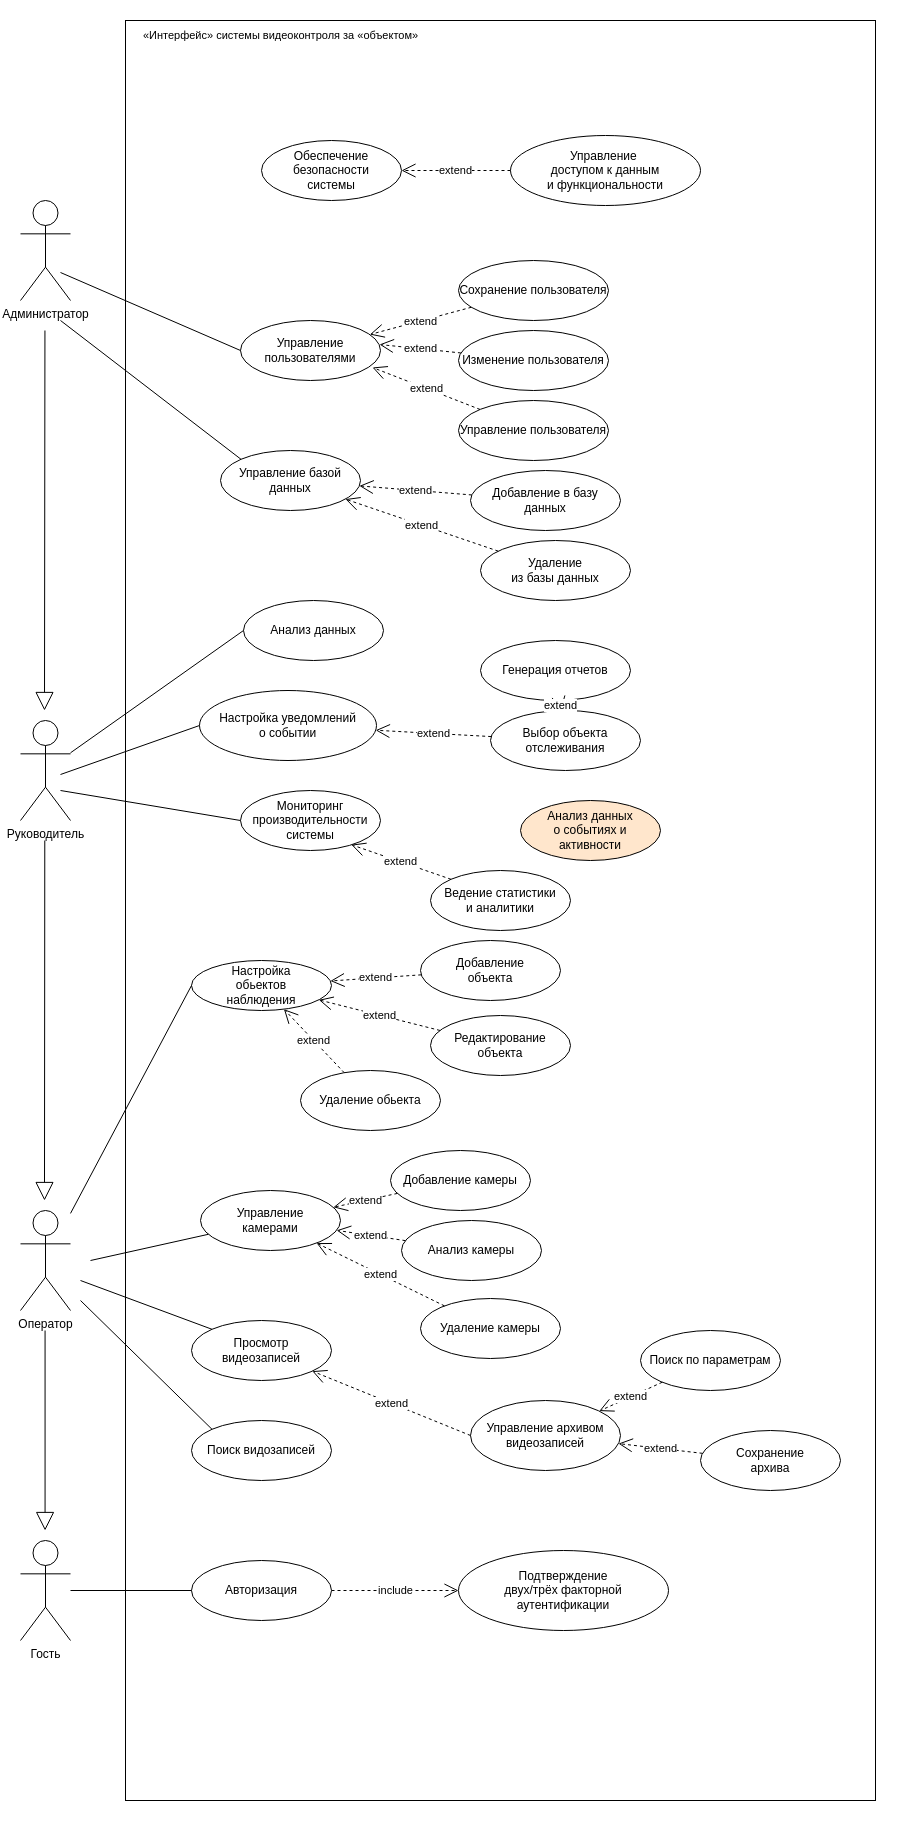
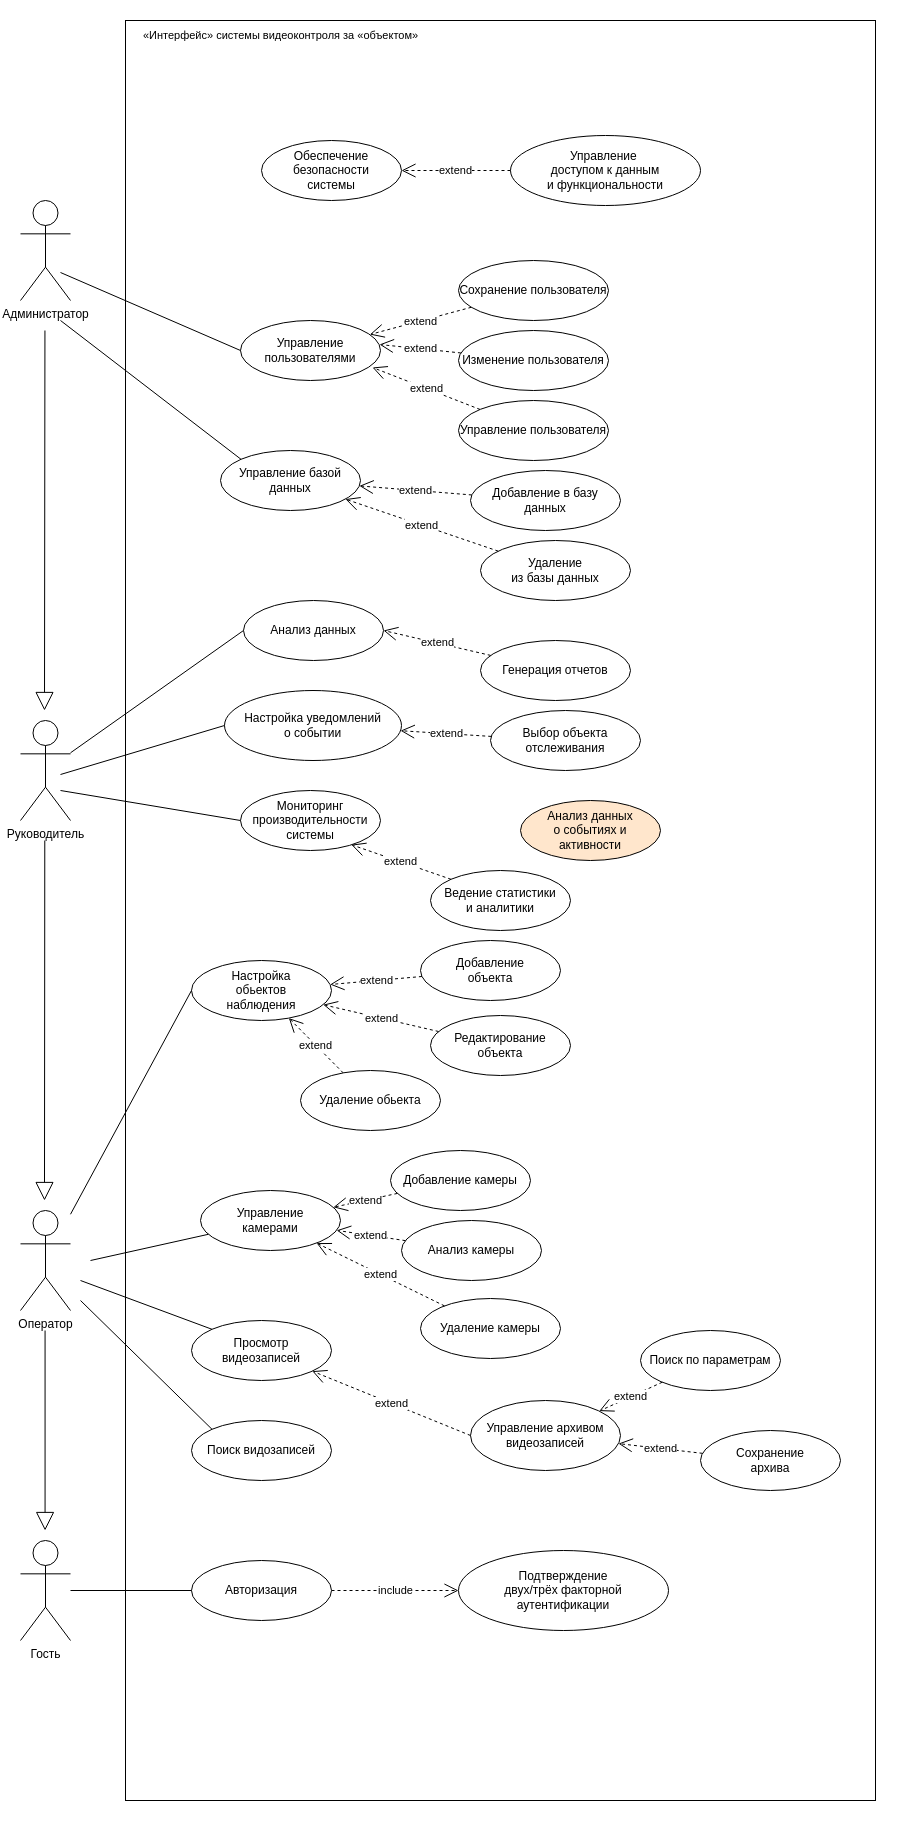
  <mxCell id="0" />
  <mxCell id="1" parent="0" />
  <mxCell id="2" value="" style="rounded=0;whiteSpace=wrap;html=1;" parent="1" vertex="1"><mxGeometry x="125" y="20" width="750" height="1780" as="geometry" /></mxCell>
  <mxCell id="3" value="Администратор" style="shape=umlActor;verticalLabelPosition=bottom;verticalAlign=top;html=1;outlineConnect=0;" parent="1" vertex="1"><mxGeometry x="20" y="200" width="50" height="100" as="geometry" /></mxCell>
  <mxCell id="4" value="Оператор" style="shape=umlActor;verticalLabelPosition=bottom;verticalAlign=top;html=1;outlineConnect=0;" parent="1" vertex="1"><mxGeometry x="20" y="1210" width="50" height="100" as="geometry" /></mxCell>
  <mxCell id="5" value="&lt;div&gt;Руководитель&lt;/div&gt;" style="shape=umlActor;verticalLabelPosition=bottom;verticalAlign=top;html=1;outlineConnect=0;" parent="1" vertex="1"><mxGeometry x="20" y="720" width="50" height="100" as="geometry" /></mxCell>
  <mxCell id="6" value="Гость" style="shape=umlActor;verticalLabelPosition=bottom;verticalAlign=top;html=1;outlineConnect=0;" parent="1" vertex="1"><mxGeometry x="20" y="1540" width="50" height="100" as="geometry" /></mxCell>
  <mxCell id="7" value="&lt;span style=&quot;font-size: 11px;&quot;&gt;«Интерфейс» системы видеоконтроля за «объектом»&lt;/span&gt;" style="text;html=1;align=center;verticalAlign=middle;resizable=0;points=[];autosize=1;strokeColor=none;fillColor=none;fontSize=11;" parent="1" vertex="1"><mxGeometry x="130" y="20" width="300" height="30" as="geometry" /></mxCell>
  <mxCell id="8" value="Управление пользователями" style="ellipse;whiteSpace=wrap;html=1;" parent="1" vertex="1"><mxGeometry x="240" y="320" width="140" height="60" as="geometry" /></mxCell>
  <mxCell id="9" value="" style="endArrow=none;html=1;rounded=0;entryX=0;entryY=0.5;entryDx=0;entryDy=0;" parent="1" target="8" edge="1"><mxGeometry width="50" height="50" relative="1" as="geometry"><mxPoint x="60" y="272" as="sourcePoint" /><mxPoint x="160" y="288" as="targetPoint" /><Array as="points" /></mxGeometry></mxCell>
  <mxCell id="10" value="Сохранение пользователя" style="ellipse;whiteSpace=wrap;html=1;" parent="1" vertex="1"><mxGeometry x="458" y="260" width="150" height="60" as="geometry" /></mxCell>
  <mxCell id="11" value="Изменение пользователя" style="ellipse;whiteSpace=wrap;html=1;" parent="1" vertex="1"><mxGeometry x="458" y="330" width="150" height="60" as="geometry" /></mxCell>
  <mxCell id="12" value="Управление пользователя" style="ellipse;whiteSpace=wrap;html=1;" parent="1" vertex="1"><mxGeometry x="458" y="400" width="150" height="60" as="geometry" /></mxCell>
  <mxCell id="13" value="Обеспечение&lt;br&gt;безопасности&lt;br&gt;системы" style="ellipse;whiteSpace=wrap;html=1;" parent="1" vertex="1"><mxGeometry x="261" y="140" width="140" height="60" as="geometry" /></mxCell>
  <mxCell id="14" value="Управление&amp;nbsp;&lt;br&gt;доступом к данным&lt;br&gt;и функциональности" style="ellipse;whiteSpace=wrap;html=1;" parent="1" vertex="1"><mxGeometry x="510" y="135" width="190" height="70" as="geometry" /></mxCell>
  <mxCell id="15" value="Мониторинг&lt;br&gt;производительности&lt;br&gt;системы" style="ellipse;whiteSpace=wrap;html=1;" parent="1" vertex="1"><mxGeometry x="240" y="790" width="140" height="60" as="geometry" /></mxCell>
  <mxCell id="16" value="Анализ данных&lt;div&gt;о событиях и активности&lt;/div&gt;" style="ellipse;whiteSpace=wrap;html=1;fillColor=#ffe6cc;" parent="1" vertex="1"><mxGeometry x="520" y="800" width="140" height="60" as="geometry" /></mxCell>
  <mxCell id="17" value="" style="endArrow=block;endSize=16;endFill=0;html=1;rounded=0;" parent="1" edge="1"><mxGeometry width="160" relative="1" as="geometry"><mxPoint x="44.29" y="840" as="sourcePoint" /><mxPoint x="44" y="1200" as="targetPoint" /></mxGeometry></mxCell>
  <mxCell id="18" value="Управление базой данных" style="ellipse;whiteSpace=wrap;html=1;" parent="1" vertex="1"><mxGeometry x="220" y="450" width="140" height="60" as="geometry" /></mxCell>
  <mxCell id="19" value="Добавление в базу данных" style="ellipse;whiteSpace=wrap;html=1;" parent="1" vertex="1"><mxGeometry x="470" y="470" width="150" height="60" as="geometry" /></mxCell>
  <mxCell id="20" value="Удаление &lt;br&gt;из базы данных" style="ellipse;whiteSpace=wrap;html=1;" parent="1" vertex="1"><mxGeometry x="480" y="540" width="150" height="60" as="geometry" /></mxCell>
  <mxCell id="21" value="" style="endArrow=none;html=1;rounded=0;entryX=0;entryY=0;entryDx=0;entryDy=0;" parent="1" target="18" edge="1"><mxGeometry width="50" height="50" relative="1" as="geometry"><mxPoint x="60" y="320" as="sourcePoint" /><mxPoint x="250" y="469" as="targetPoint" /><Array as="points" /></mxGeometry></mxCell>
  <mxCell id="22" value="Анализ данных" style="ellipse;whiteSpace=wrap;html=1;" parent="1" vertex="1"><mxGeometry x="243" y="600" width="140" height="60" as="geometry" /></mxCell>
  <mxCell id="23" value="Генерация отчетов" style="ellipse;whiteSpace=wrap;html=1;" parent="1" vertex="1"><mxGeometry x="480" y="640" width="150" height="60" as="geometry" /></mxCell>
  <mxCell id="24" value="" style="endArrow=none;html=1;rounded=0;entryX=0;entryY=0.5;entryDx=0;entryDy=0;" parent="1" source="5" target="22" edge="1"><mxGeometry width="50" height="50" relative="1" as="geometry"><mxPoint x="210" y="850.5" as="sourcePoint" /><mxPoint x="401" y="999.5" as="targetPoint" /><Array as="points" /></mxGeometry></mxCell>
- <mxCell id="25" value="Настройка уведомлений&lt;br&gt;о событии" style="ellipse;whiteSpace=wrap;html=1;" parent="1" vertex="1"><mxGeometry x="199" y="690" width="177" height="70" as="geometry" /></mxCell>
+ <mxCell id="25" value="Настройка уведомлений&lt;br&gt;о событии" style="ellipse;whiteSpace=wrap;html=1;" parent="1" vertex="1"><mxGeometry x="224" y="690" width="177" height="70" as="geometry" /></mxCell>
  <mxCell id="26" value="" style="endArrow=none;html=1;rounded=0;entryX=0;entryY=0.5;entryDx=0;entryDy=0;" parent="1" target="25" edge="1"><mxGeometry width="50" height="50" relative="1" as="geometry"><mxPoint x="60" y="774" as="sourcePoint" /><mxPoint x="240" y="774" as="targetPoint" /><Array as="points" /></mxGeometry></mxCell>
  <mxCell id="27" value="Выбор объекта&lt;br&gt;отслеживания" style="ellipse;whiteSpace=wrap;html=1;" parent="1" vertex="1"><mxGeometry x="490" y="710" width="150" height="60" as="geometry" /></mxCell>
  <mxCell id="28" value="" style="endArrow=none;html=1;rounded=0;entryX=0;entryY=0.5;entryDx=0;entryDy=0;" parent="1" target="15" edge="1"><mxGeometry width="50" height="50" relative="1" as="geometry"><mxPoint x="60" y="790" as="sourcePoint" /><mxPoint x="224" y="741" as="targetPoint" /><Array as="points" /></mxGeometry></mxCell>
  <mxCell id="29" value="" style="endArrow=block;endSize=16;endFill=0;html=1;rounded=0;" parent="1" edge="1"><mxGeometry width="160" relative="1" as="geometry"><mxPoint x="44.44" y="330" as="sourcePoint" /><mxPoint x="44" y="710" as="targetPoint" /></mxGeometry></mxCell>
  <mxCell id="30" value="Ведение статистики&lt;br&gt;и аналитики" style="ellipse;whiteSpace=wrap;html=1;" parent="1" vertex="1"><mxGeometry x="430" y="870" width="140" height="60" as="geometry" /></mxCell>
  <mxCell id="31" value="extend" style="endArrow=open;endSize=12;dashed=1;html=1;rounded=0;exitX=0;exitY=0;exitDx=0;exitDy=0;entryX=0.791;entryY=0.903;entryDx=0;entryDy=0;entryPerimeter=0;" parent="1" source="30" target="15" edge="1"><mxGeometry width="160" relative="1" as="geometry"><mxPoint x="372.5" y="1014.09" as="sourcePoint" /><mxPoint x="289.5" y="1014.09" as="targetPoint" /></mxGeometry></mxCell>
- <mxCell id="32" value="Настройка&lt;br&gt;обьектов&lt;br&gt;наблюдения" style="ellipse;whiteSpace=wrap;html=1;" parent="1" vertex="1"><mxGeometry x="191" y="960" width="140" height="50" as="geometry" /></mxCell>
+ <mxCell id="32" value="Настройка&lt;br&gt;обьектов&lt;br&gt;наблюдения" style="ellipse;whiteSpace=wrap;html=1;" parent="1" vertex="1"><mxGeometry x="191" y="960" width="140" height="60" as="geometry" /></mxCell>
  <mxCell id="33" value="Управление&lt;br&gt;камерами" style="ellipse;whiteSpace=wrap;html=1;" parent="1" vertex="1"><mxGeometry x="200" y="1190" width="140" height="60" as="geometry" /></mxCell>
  <mxCell id="34" value="Просмотр &lt;br&gt;видеозаписей" style="ellipse;whiteSpace=wrap;html=1;" parent="1" vertex="1"><mxGeometry x="191" y="1320" width="140" height="60" as="geometry" /></mxCell>
  <mxCell id="35" value="" style="endArrow=none;html=1;rounded=0;entryX=0;entryY=0.5;entryDx=0;entryDy=0;" parent="1" source="4" target="32" edge="1"><mxGeometry width="50" height="50" relative="1" as="geometry"><mxPoint x="60" y="1050" as="sourcePoint" /><mxPoint x="240" y="1080" as="targetPoint" /><Array as="points" /></mxGeometry></mxCell>
  <mxCell id="36" value="Добавление&lt;br&gt;объекта" style="ellipse;whiteSpace=wrap;html=1;" parent="1" vertex="1"><mxGeometry x="420" y="940" width="140" height="60" as="geometry" /></mxCell>
  <mxCell id="37" value="Редактирование&lt;br&gt;объекта" style="ellipse;whiteSpace=wrap;html=1;" parent="1" vertex="1"><mxGeometry x="430" y="1015" width="140" height="60" as="geometry" /></mxCell>
  <mxCell id="38" value="Удаление обьекта" style="ellipse;whiteSpace=wrap;html=1;" parent="1" vertex="1"><mxGeometry x="300" y="1070" width="140" height="60" as="geometry" /></mxCell>
  <mxCell id="39" value="" style="endArrow=none;html=1;rounded=0;" parent="1" target="33" edge="1"><mxGeometry width="50" height="50" relative="1" as="geometry"><mxPoint x="90" y="1260" as="sourcePoint" /><mxPoint x="201" y="1000" as="targetPoint" /><Array as="points" /></mxGeometry></mxCell>
  <mxCell id="40" value="Добавление камеры" style="ellipse;whiteSpace=wrap;html=1;" parent="1" vertex="1"><mxGeometry x="390" y="1150" width="140" height="60" as="geometry" /></mxCell>
  <mxCell id="41" value="Анализ камеры" style="ellipse;whiteSpace=wrap;html=1;" parent="1" vertex="1"><mxGeometry x="401" y="1220" width="140" height="60" as="geometry" /></mxCell>
  <mxCell id="42" value="Удаление камеры" style="ellipse;whiteSpace=wrap;html=1;" parent="1" vertex="1"><mxGeometry x="420" y="1298" width="140" height="60" as="geometry" /></mxCell>
  <mxCell id="43" value="include" style="endArrow=open;endSize=12;dashed=1;html=1;rounded=0;exitX=1;exitY=0.5;exitDx=0;exitDy=0;" parent="1" source="52" target="53" edge="1"><mxGeometry width="160" relative="1" as="geometry"><mxPoint x="363.74" y="1630" as="sourcePoint" /><mxPoint x="480" y="1712.56" as="targetPoint" /></mxGeometry></mxCell>
  <mxCell id="44" value="Управление архивом&lt;br&gt;видеозаписей" style="ellipse;whiteSpace=wrap;html=1;" parent="1" vertex="1"><mxGeometry x="470" y="1400" width="150" height="70" as="geometry" /></mxCell>
  <mxCell id="45" value="" style="endArrow=none;html=1;rounded=0;entryX=0;entryY=0;entryDx=0;entryDy=0;" parent="1" target="34" edge="1"><mxGeometry width="50" height="50" relative="1" as="geometry"><mxPoint x="80" y="1280" as="sourcePoint" /><mxPoint x="218" y="1244" as="targetPoint" /><Array as="points" /></mxGeometry></mxCell>
  <mxCell id="46" value="extend" style="endArrow=open;endSize=12;dashed=1;html=1;rounded=0;exitX=0;exitY=0.5;exitDx=0;exitDy=0;" parent="1" source="44" target="34" edge="1"><mxGeometry width="160" relative="1" as="geometry"><mxPoint x="410" y="1485" as="sourcePoint" /><mxPoint x="310" y="1450" as="targetPoint" /></mxGeometry></mxCell>
  <mxCell id="47" value="Поиск по параметрам" style="ellipse;whiteSpace=wrap;html=1;" parent="1" vertex="1"><mxGeometry x="640" y="1330" width="140" height="60" as="geometry" /></mxCell>
  <mxCell id="48" value="Сохранение&lt;br&gt;архива" style="ellipse;whiteSpace=wrap;html=1;" parent="1" vertex="1"><mxGeometry x="700" y="1430" width="140" height="60" as="geometry" /></mxCell>
  <mxCell id="49" value="Поиск видозаписей" style="ellipse;whiteSpace=wrap;html=1;" parent="1" vertex="1"><mxGeometry x="191" y="1420" width="140" height="60" as="geometry" /></mxCell>
  <mxCell id="50" value="" style="endArrow=none;html=1;rounded=0;entryX=0;entryY=0;entryDx=0;entryDy=0;" parent="1" target="49" edge="1"><mxGeometry width="50" height="50" relative="1" as="geometry"><mxPoint x="80" y="1300" as="sourcePoint" /><mxPoint x="232" y="1449" as="targetPoint" /><Array as="points" /></mxGeometry></mxCell>
  <mxCell id="51" value="" style="endArrow=block;endSize=16;endFill=0;html=1;rounded=0;" parent="1" edge="1"><mxGeometry width="160" relative="1" as="geometry"><mxPoint x="44.57" y="1330" as="sourcePoint" /><mxPoint x="44.57" y="1530" as="targetPoint" /></mxGeometry></mxCell>
  <mxCell id="52" value="Авторизация" style="ellipse;whiteSpace=wrap;html=1;" parent="1" vertex="1"><mxGeometry x="191" y="1560" width="140" height="60" as="geometry" /></mxCell>
  <mxCell id="53" value="Подтверждение&lt;br&gt;двух/трёх факторной&lt;br&gt;аутентификации" style="ellipse;whiteSpace=wrap;html=1;" parent="1" vertex="1"><mxGeometry x="458" y="1550" width="210" height="80" as="geometry" /></mxCell>
  <mxCell id="54" value="" style="endArrow=none;html=1;rounded=0;" parent="1" source="6" target="52" edge="1"><mxGeometry width="50" height="50" relative="1" as="geometry"><mxPoint x="214.5" y="1530" as="sourcePoint" /><mxPoint x="345.5" y="1659" as="targetPoint" /><Array as="points" /></mxGeometry></mxCell>
  <mxCell id="55" value="extend" style="endArrow=open;endSize=12;dashed=1;html=1;rounded=0;" edge="1" parent="1" source="14" target="13"><mxGeometry width="160" relative="1" as="geometry"><mxPoint x="470" y="175" as="sourcePoint" /><mxPoint x="370" y="140" as="targetPoint" /></mxGeometry></mxCell>
  <mxCell id="56" value="extend" style="endArrow=open;endSize=12;dashed=1;html=1;rounded=0;" edge="1" parent="1" source="10" target="8"><mxGeometry width="160" relative="1" as="geometry"><mxPoint x="470" y="280" as="sourcePoint" /><mxPoint x="361" y="280" as="targetPoint" /></mxGeometry></mxCell>
  <mxCell id="57" value="extend" style="endArrow=open;endSize=12;dashed=1;html=1;rounded=0;" edge="1" parent="1" source="11"><mxGeometry width="160" relative="1" as="geometry"><mxPoint x="481" y="317" as="sourcePoint" /><mxPoint x="379" y="344" as="targetPoint" /></mxGeometry></mxCell>
  <mxCell id="58" value="extend" style="endArrow=open;endSize=12;dashed=1;html=1;rounded=0;entryX=0.943;entryY=0.783;entryDx=0;entryDy=0;entryPerimeter=0;" edge="1" parent="1" source="12" target="8"><mxGeometry width="160" relative="1" as="geometry"><mxPoint x="470" y="362" as="sourcePoint" /><mxPoint x="389" y="354" as="targetPoint" /></mxGeometry></mxCell>
  <mxCell id="59" value="extend" style="endArrow=open;endSize=12;dashed=1;html=1;rounded=0;" edge="1" parent="1" source="19" target="18"><mxGeometry width="160" relative="1" as="geometry"><mxPoint x="448" y="552" as="sourcePoint" /><mxPoint x="340" y="510" as="targetPoint" /></mxGeometry></mxCell>
  <mxCell id="60" value="extend" style="endArrow=open;endSize=12;dashed=1;html=1;rounded=0;" edge="1" parent="1" source="20" target="18"><mxGeometry width="160" relative="1" as="geometry"><mxPoint x="480" y="530" as="sourcePoint" /><mxPoint x="368" y="521" as="targetPoint" /></mxGeometry></mxCell>
- <mxCell id="61" value="extend" style="endArrow=open;endSize=12;dashed=1;html=1;rounded=0;" edge="1" parent="1" source="23" target="27"><mxGeometry width="160" relative="1" as="geometry"><mxPoint x="508" y="640" as="sourcePoint" /><mxPoint x="355" y="588" as="targetPoint" /></mxGeometry></mxCell>
+ <mxCell id="61" value="extend" style="endArrow=open;endSize=12;dashed=1;html=1;rounded=0;entryX=1;entryY=0.5;entryDx=0;entryDy=0;" edge="1" parent="1" source="23" target="22"><mxGeometry width="160" relative="1" as="geometry"><mxPoint x="508" y="640" as="sourcePoint" /><mxPoint x="355" y="588" as="targetPoint" /></mxGeometry></mxCell>
  <mxCell id="62" value="extend" style="endArrow=open;endSize=12;dashed=1;html=1;rounded=0;" edge="1" parent="1" source="27" target="25"><mxGeometry width="160" relative="1" as="geometry"><mxPoint x="488" y="710" as="sourcePoint" /><mxPoint x="380" y="668" as="targetPoint" /></mxGeometry></mxCell>
  <mxCell id="63" value="extend" style="endArrow=open;endSize=12;dashed=1;html=1;rounded=0;" edge="1" parent="1" source="36" target="32"><mxGeometry width="160" relative="1" as="geometry"><mxPoint x="391" y="946" as="sourcePoint" /><mxPoint x="300" y="940" as="targetPoint" /></mxGeometry></mxCell>
  <mxCell id="64" value="extend" style="endArrow=open;endSize=12;dashed=1;html=1;rounded=0;" edge="1" parent="1" source="37" target="32"><mxGeometry width="160" relative="1" as="geometry"><mxPoint x="431" y="986" as="sourcePoint" /><mxPoint x="340" y="994" as="targetPoint" /></mxGeometry></mxCell>
  <mxCell id="65" value="extend" style="endArrow=open;endSize=12;dashed=1;html=1;rounded=0;" edge="1" parent="1" source="38" target="32"><mxGeometry width="160" relative="1" as="geometry"><mxPoint x="454" y="1037" as="sourcePoint" /><mxPoint x="350" y="1004" as="targetPoint" /></mxGeometry></mxCell>
  <mxCell id="66" value="extend" style="endArrow=open;endSize=12;dashed=1;html=1;rounded=0;" edge="1" parent="1" source="40" target="33"><mxGeometry width="160" relative="1" as="geometry"><mxPoint x="347.5" y="1157" as="sourcePoint" /><mxPoint x="232.5" y="1130" as="targetPoint" /></mxGeometry></mxCell>
  <mxCell id="67" value="extend" style="endArrow=open;endSize=12;dashed=1;html=1;rounded=0;" edge="1" parent="1" source="41" target="33"><mxGeometry width="160" relative="1" as="geometry"><mxPoint x="407" y="1203" as="sourcePoint" /><mxPoint x="343" y="1217" as="targetPoint" /></mxGeometry></mxCell>
  <mxCell id="68" value="extend" style="endArrow=open;endSize=12;dashed=1;html=1;rounded=0;" edge="1" parent="1" source="42" target="33"><mxGeometry width="160" relative="1" as="geometry"><mxPoint x="383" y="1298" as="sourcePoint" /><mxPoint x="315" y="1280" as="targetPoint" /></mxGeometry></mxCell>
  <mxCell id="69" value="extend" style="endArrow=open;endSize=12;dashed=1;html=1;rounded=0;" edge="1" parent="1" source="47" target="44"><mxGeometry width="160" relative="1" as="geometry"><mxPoint x="548" y="1400" as="sourcePoint" /><mxPoint x="390" y="1336" as="targetPoint" /></mxGeometry></mxCell>
  <mxCell id="70" value="extend" style="endArrow=open;endSize=12;dashed=1;html=1;rounded=0;" edge="1" parent="1" source="48" target="44"><mxGeometry width="160" relative="1" as="geometry"><mxPoint x="672" y="1392" as="sourcePoint" /><mxPoint x="609" y="1421" as="targetPoint" /></mxGeometry></mxCell>
